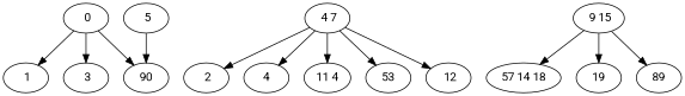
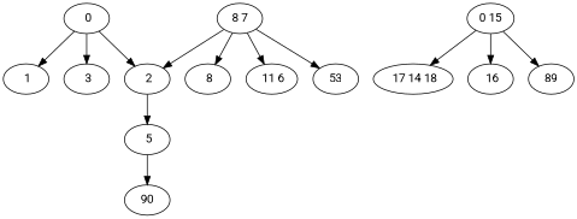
  digraph {
    fontname=Roboto
    node [fontname=Roboto]
    edge [fontname=Roboto]
    " 0"
    " 1"
    " 2"
    " 3"
    " 5"
    n6 [label=90]
-   " 4 7"
-   " 8" [label=4]
-   " 11 6" [label="11 4"]
+   " 4 7" [label="8 7"]
+   " 8"
+   " 11 6"
    n10 [label=53]
-   " 12"
-   " 9 15"
-   " 17 14 18" [label="57 14 18"]
-   " 16" [label=19]
+   " 9 15" [label="0 15"]
+   " 17 14 18"
+   " 16"
    n15 [label=89]
    " 0" -> " 1"
-   " 0" -> n6
+   " 0" -> " 2"
    " 0" -> " 3"
+   " 2" -> " 5"
    " 5" -> n6
    " 4 7" -> " 2"
    " 4 7" -> " 8"
    " 4 7" -> " 11 6"
    " 4 7" -> n10
-   " 4 7" -> " 12"
    " 9 15" -> " 17 14 18"
    " 9 15" -> " 16"
    " 9 15" -> n15
  }
